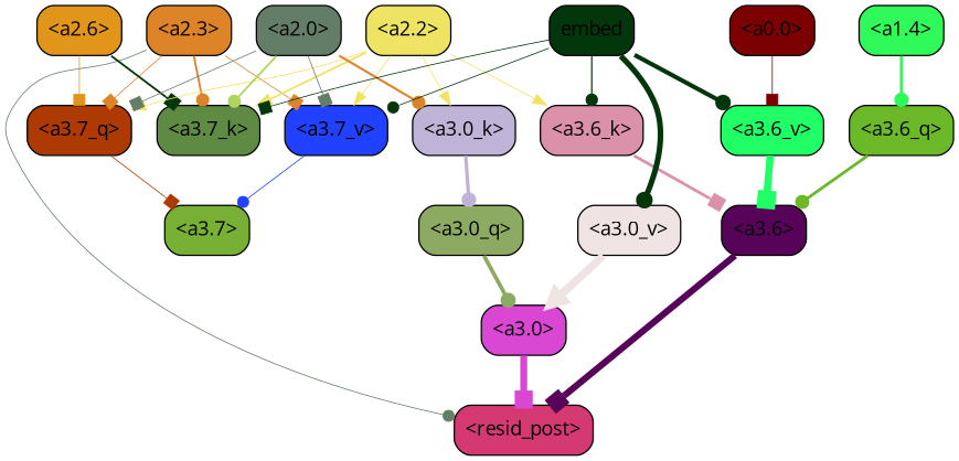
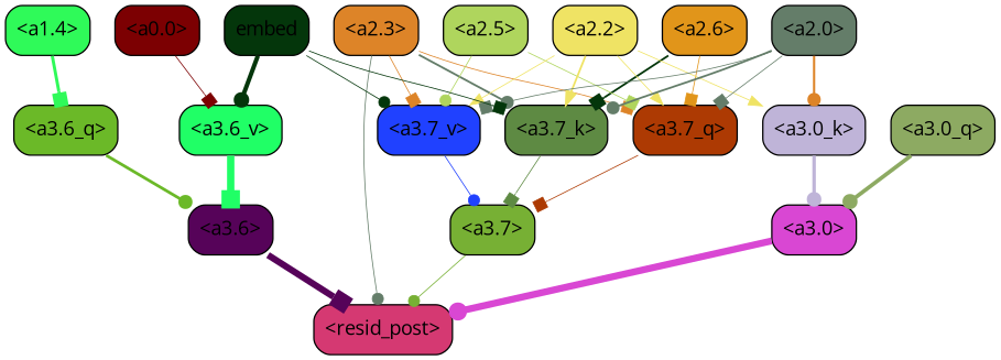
  strict digraph {
    fontname="Open Sans"
    splines=true
    node [color=black fontname="Open Sans" shape=box style="filled, rounded"]
    edge [arrowhead=dot color="#04360b" fontname="Open Sans" penwidth=0.6]
    "<a3.7>" [fillcolor="#77b034"]
    "<resid_post>" [fillcolor="#d53972"]
    "<a3.6>" [fillcolor="#560359"]
    "<a3.0>" [fillcolor="#d947d3"]
    "<a2.3>" [fillcolor="#dd8428"]
    "<a3.7_q>" [fillcolor="#ad3a03"]
    "<a3.7_k>" [fillcolor="#5e8a43"]
    "<a3.7_v>" [fillcolor="#2041ff"]
    "<a3.6_q>" [fillcolor="#6bb928"]
    "<a3.0_q>" [fillcolor="#8daa62"]
-   "<a3.6_k>" [fillcolor="#dc91aa"]
    "<a3.0_k>" [fillcolor="#bfb4d8"]
    "<a3.6_v>" [fillcolor="#20ff66"]
-   "<a3.0_v>" [fillcolor="#efe3e3"]
    "<a2.6>" [fillcolor="#e1951a"]
+   "<a2.5>" [fillcolor="#afd55d"]
    "<a2.2>" [fillcolor="#efe364"]
    "<a2.0>" [fillcolor="#647d69"]
    "<a1.4>" [fillcolor="#2ffa59"]
    embed [fillcolor="#04360b"]
    "<a0.0>" [fillcolor="#7c0002"]
+   "<a3.7>" -> "<resid_post>" [color="#77b034"]
    "<a3.6>" -> "<resid_post>" [arrowhead=box color="#560359" penwidth=4.749041676521301]
-   "<a3.0>" -> "<resid_post>" [arrowhead=box color="#d947d3" penwidth=5.004215121269226]
+   "<a3.0>" -> "<resid_post>" [color="#d947d3" penwidth=5.004215121269226]
    "<a2.3>" -> "<resid_post>" [color="#647d69"]
    "<a2.3>" -> "<a3.7_q>" [arrowhead=box color="#dd8428"]
-   "<a2.3>" -> "<a3.7_k>" [color="#dd8428" penwidth=1.4391854107379913]
+   "<a2.3>" -> "<a3.7_k>" [color="#647d69" penwidth=1.4391854107379913]
    "<a2.3>" -> "<a3.7_v>" [arrowhead=box color="#dd8428"]
    "<a3.7_q>" -> "<a3.7>" [arrowhead=box color="#ad3a03"]
+   "<a3.7_k>" -> "<a3.7>" [arrowhead=box color="#5e8a43"]
    "<a3.7_v>" -> "<a3.7>" [color="#2041ff"]
    "<a3.6_q>" -> "<a3.6>" [color="#6bb928" penwidth=2.160832464694977]
    "<a3.0_q>" -> "<a3.0>" [color="#8daa62" penwidth=2.870753765106201]
-   "<a3.6_k>" -> "<a3.6>" [arrowhead=box color="#dc91aa" penwidth=2.13908451795578]
-   "<a3.0_k>" -> "<a3.0_q>" [color="#bfb4d8" penwidth=2.520303964614868]
+   "<a3.0_k>" -> "<a3.0>" [color="#bfb4d8" penwidth=2.520303964614868]
    "<a3.6_v>" -> "<a3.6>" [arrowhead=box color="#20ff66" penwidth=5.297133803367615]
-   "<a3.0_v>" -> "<a3.0>" [color="#efe3e3" penwidth=5.680712580680847 arrowhead=""]
    "<a2.6>" -> "<a3.7_q>" [arrowhead=box color="#e1951a"]
    "<a2.6>" -> "<a3.7_k>" [arrowhead=box penwidth=1.4180794060230255]
+   "<a2.5>" -> "<a3.7_q>" [arrowhead=box color="#afd55d"]
+   "<a2.5>" -> "<a3.7_v>" [color="#afd55d"]
    "<a2.2>" -> "<a3.7_q>" [color="#efe364" arrowhead=""]
    "<a2.2>" -> "<a3.7_k>" [color="#efe364" penwidth=1.3982512056827545 arrowhead=""]
    "<a2.2>" -> "<a3.7_v>" [color="#efe364" arrowhead=""]
-   "<a2.2>" -> "<a3.6_k>" [color="#efe364" arrowhead=""]
    "<a2.2>" -> "<a3.0_k>" [color="#efe364" arrowhead=""]
    "<a2.0>" -> "<a3.7_q>" [arrowhead=box color="#647d69"]
-   "<a2.0>" -> "<a3.7_k>" [color="#afd55d" penwidth=1.404832512140274]
+   "<a2.0>" -> "<a3.7_k>" [color="#647d69" penwidth=1.404832512140274]
    "<a2.0>" -> "<a3.7_v>" [arrowhead=box color="#647d69"]
    "<a2.0>" -> "<a3.0_k>" [color="#dd8428" penwidth=1.6207245588302612]
-   "<a1.4>" -> "<a3.6_q>" [color="#2ffa59" penwidth=2.289449453353882]
+   "<a1.4>" -> "<a3.6_q>" [arrowhead=box color="#2ffa59" penwidth=2.289449453353882]
    embed -> "<a3.7_k>" [arrowhead=box]
    embed -> "<a3.7_v>"
-   embed -> "<a3.6_k>" [penwidth=0.9291638135910034]
    embed -> "<a3.6_v>" [penwidth=3.1808209121227264]
-   embed -> "<a3.0_v>" [penwidth=4.036660343408585]
    "<a0.0>" -> "<a3.6_v>" [arrowhead=box color="#7c0002"]
  }
